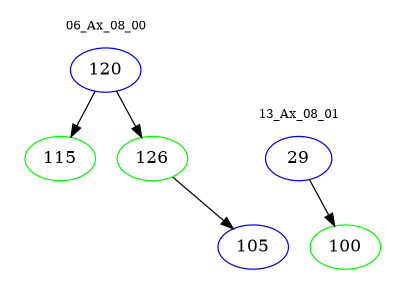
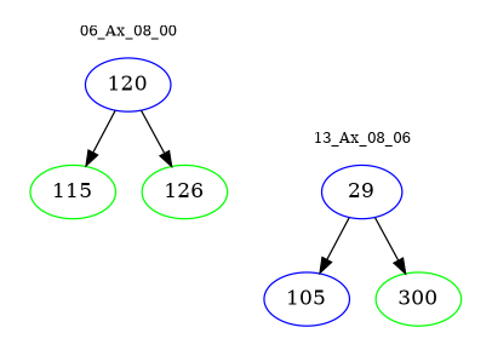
  digraph {
    node [color=blue]
    edge [color=black]
    n1 [label=120]
    n2 [color=green label=115]
    n3 [color=green label=126]
    n4 [label=29]
-   n5 [color=green label=100]
+   n5 [color=green label=300]
    n6 [label=105]
    subgraph cluster_1 {
      color=white
      fontsize=10
      label="06_Ax_08_00"
      n1
      n2
      n3
    }
    subgraph cluster_2 {
      color=white
      fontsize=10
-     label="13_Ax_08_01"
+     label="13_Ax_08_06"
      n4
      n5
      n6
    }
    n1 -> n2
    n1 -> n3
    n4 -> n5
-   n3 -> n6
+   n4 -> n6
  }
